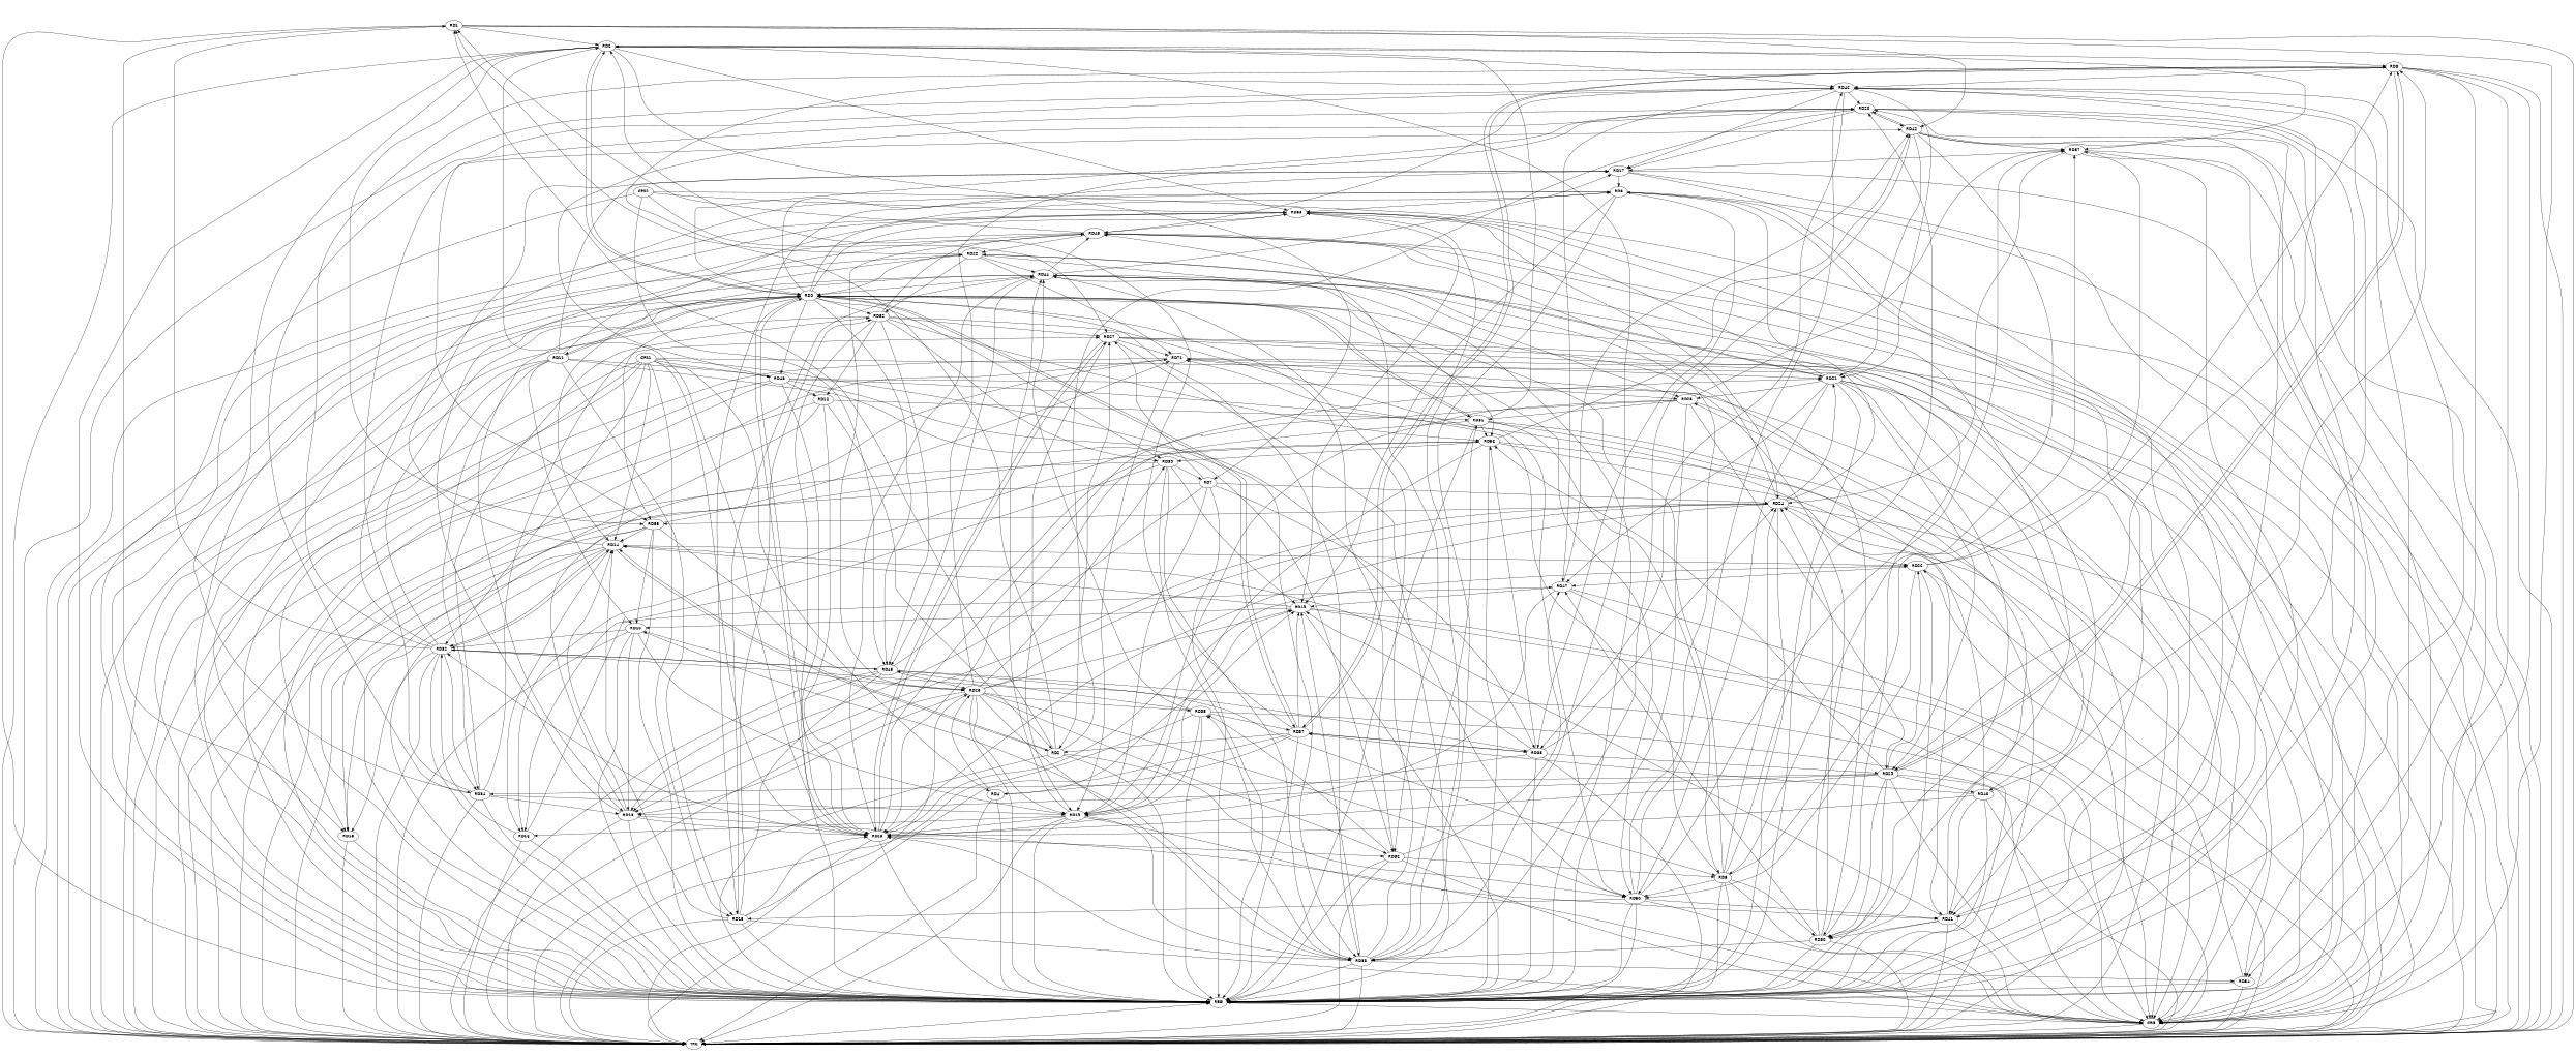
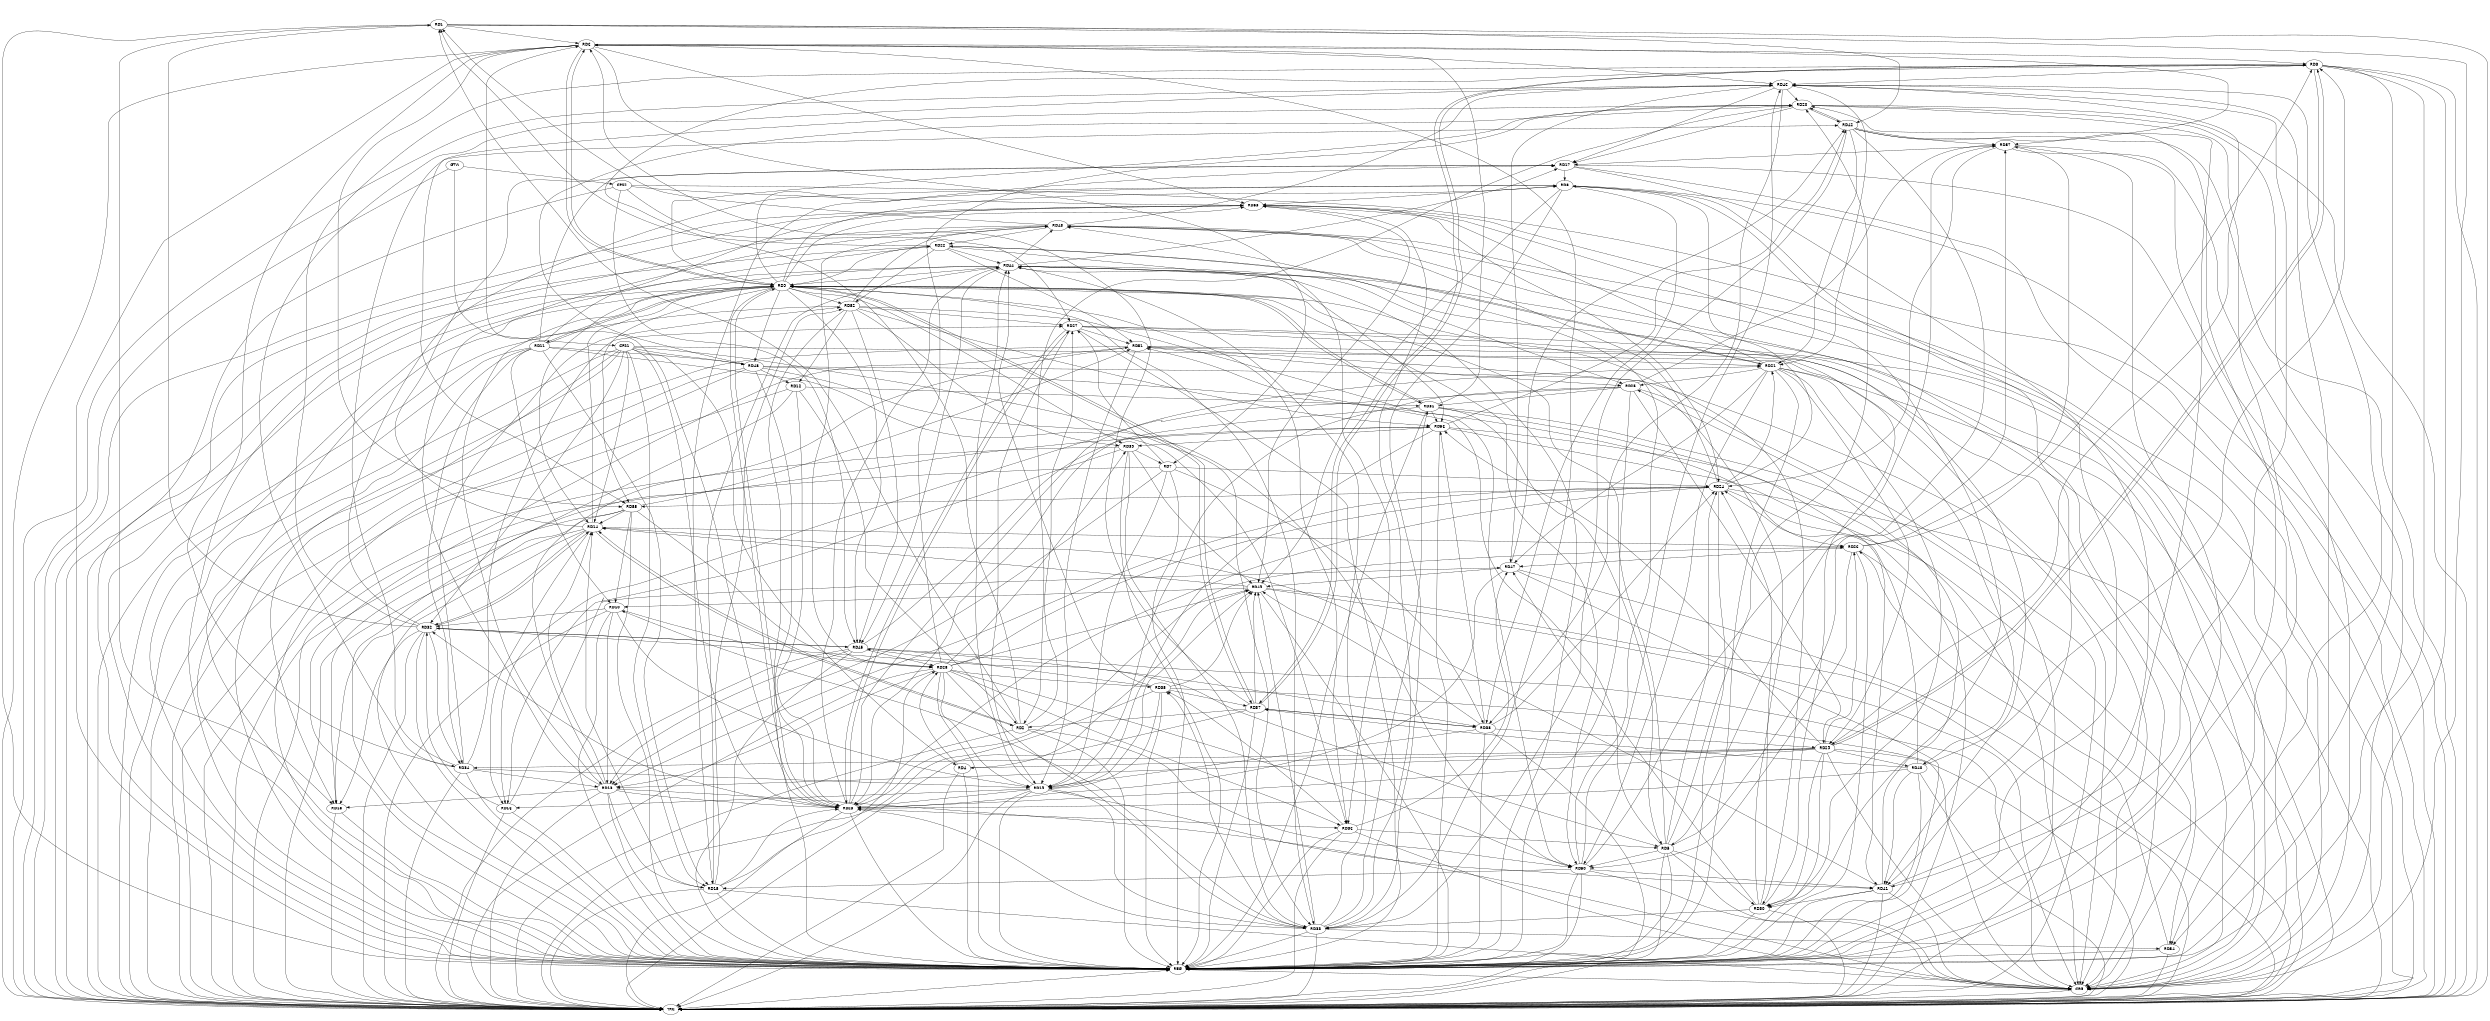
  strict digraph {
    fontname="DejaVu Sans"
    node [fontname="DejaVu Sans"]
    edge [fontname="DejaVu Sans"]
    n1 [label=RD1]
    n2 [label=RD6]
    n3 [label=RD18]
    n4 [label=RD42]
    n5 [label=REG]
    n6 [label=CFG]
    n7 [label=TRC]
    n8 [label=RD3]
    n9 [label=RD46]
    n10 [label=RD9]
    n11 [label=RD57]
    n12 [label=RD7]
    n13 [label=RD34]
    n14 [label=RD53]
    n15 [label=RD55]
    n16 [label=RD5]
    n17 [label=RD20]
    n18 [label=RD33]
    n19 [label=RD21]
    n20 [label=RD2]
    n21 [label=RD14]
    n22 [label=RD27]
    n23 [label=RD50]
    n24 [label=RD29]
    n25 [label=RD37]
    n26 [label=RD54]
    n27 [label=RD17]
    n28 [label=RD32]
    n29 [label=RD16]
    n30 [label=RD26]
-   n31 [label=RD71]
+   n31 [label=RD51]
    n32 [label=RD19]
    n33 [label=RD41]
    n34 [label=RD23]
    n35 [label=RD15]
    n36 [label=RD43]
    n37 [label=RD30]
    n38 [label=RD13]
    n39 [label=RD40]
    n40 [label=RD56]
    n41 [label=RD4]
    n42 [label=RD49]
    n43 [label=RD38]
    n44 [label=RD47]
    n45 [label=RD28]
    n46 [label=RD24]
    n47 [label=RD36]
    n48 [label=RD39]
    n49 [label=RD35]
    n50 [label=RD10]
    n51 [label=RD8]
    n52 [label=RD11]
    n53 [label=RD22]
    n54 [label=RD31]
    n55 [label=RD45]
    n56 [label=RD48]
    n57 [label=RD52]
    n58 [label=RD44]
    n59 [label=RD25]
    n60 [label=RD12]
    n61 [label=CPS1]
    n62 [label=CPS2]
+   n63 [label=GTW]
    n1 -> n2
    n1 -> n3
    n1 -> n4
    n1 -> n5
    n1 -> n6
    n1 -> n7
    n2 -> n5
    n2 -> n7
    n2 -> n8
    n2 -> n9
    n2 -> n10
    n2 -> n11
    n2 -> n12
    n2 -> n13
    n2 -> n14
    n2 -> n15
    n3 -> n5
    n3 -> n7
    n4 -> n5
    n4 -> n7
    n4 -> n11
    n4 -> n16
    n4 -> n17
    n4 -> n18
    n4 -> n19
    n5 -> n6
    n6 -> n7
    n7 -> n5
    n8 -> n5
    n8 -> n6
    n8 -> n7
    n8 -> n9
    n8 -> n24
    n8 -> n25
    n8 -> n26
    n9 -> n5
    n9 -> n7
    n9 -> n17
    n9 -> n19
    n9 -> n26
    n9 -> n27
    n9 -> n33
    n9 -> n43
    n9 -> n44
    n10 -> n2
    n10 -> n5
    n10 -> n7
    n10 -> n14
    n10 -> n15
    n10 -> n18
    n10 -> n23
    n10 -> n25
    n10 -> n27
    n10 -> n34
    n10 -> n37
    n10 -> n38
    n10 -> n47
    n10 -> n48
    n10 -> n51
    n10 -> n52
    n10 -> n53
    n10 -> n54
    n10 -> n55
    n10 -> n56
    n10 -> n57
    n11 -> n5
    n11 -> n6
    n11 -> n7
    n11 -> n27
    n11 -> n46
    n12 -> n5
    n12 -> n7
    n12 -> n22
    n12 -> n32
    n12 -> n38
    n12 -> n43
    n12 -> n46
    n13 -> n4
    n13 -> n5
    n13 -> n7
    n13 -> n9
    n13 -> n22
    n13 -> n32
    n13 -> n38
    n13 -> n57
    n14 -> n5
    n14 -> n6
    n14 -> n7
-   n14 -> n36
    n14 -> n37
    n14 -> n42
    n14 -> n46
    n15 -> n3
    n15 -> n5
    n15 -> n7
    n15 -> n21
    n15 -> n31
    n15 -> n45
    n15 -> n50
    n16 -> n5
    n16 -> n6
    n16 -> n7
    n16 -> n10
    n16 -> n11
    n16 -> n17
    n16 -> n23
    n16 -> n31
    n16 -> n37
    n16 -> n46
    n17 -> n4
    n17 -> n5
    n17 -> n6
    n17 -> n7
    n17 -> n10
    n17 -> n15
    n17 -> n20
    n17 -> n27
    n18 -> n2
    n18 -> n5
    n18 -> n7
    n18 -> n14
    n18 -> n26
    n18 -> n34
    n18 -> n42
    n18 -> n49
    n18 -> n50
    n18 -> n54
    n18 -> n58
    n19 -> n5
    n19 -> n7
    n19 -> n14
    n19 -> n23
    n19 -> n24
    n19 -> n37
    n19 -> n39
    n19 -> n44
    n19 -> n53
    n19 -> n59
    n20 -> n1
    n20 -> n5
    n20 -> n7
    n20 -> n8
    n20 -> n21
    n20 -> n22
    n20 -> n23
    n21 -> n5
    n21 -> n7
-   n28 -> n10
+   n21 -> n10
    n21 -> n20
    n21 -> n27
    n21 -> n28
    n21 -> n29
    n21 -> n30
    n22 -> n5
    n22 -> n6
    n22 -> n7
    n22 -> n31
    n22 -> n32
    n22 -> n33
    n22 -> n34
    n23 -> n5
    n23 -> n6
    n23 -> n7
    n23 -> n9
    n23 -> n11
    n23 -> n33
    n23 -> n35
    n23 -> n36
    n24 -> n5
    n24 -> n6
    n24 -> n7
    n24 -> n8
    n24 -> n9
    n24 -> n13
    n24 -> n30
    n24 -> n34
    n24 -> n37
    n24 -> n38
    n24 -> n39
    n24 -> n40
    n25 -> n2
    n25 -> n5
    n25 -> n7
    n25 -> n8
    n25 -> n10
    n25 -> n20
-   n25 -> n41
+   n24 -> n41
    n25 -> n42
    n25 -> n43
    n26 -> n5
    n26 -> n7
    n26 -> n30
    n27 -> n5
    n27 -> n6
    n27 -> n7
    n27 -> n51
    n28 -> n1
    n28 -> n3
    n28 -> n5
    n28 -> n7
    n28 -> n8
    n28 -> n13
    n28 -> n16
    n28 -> n21
    n28 -> n51
    n28 -> n55
    n29 -> n5
    n29 -> n7
    n29 -> n28
    n29 -> n44
    n30 -> n5
    n30 -> n7
    n30 -> n8
    n30 -> n11
    n30 -> n23
    n30 -> n44
    n31 -> n5
    n31 -> n6
    n31 -> n7
    n31 -> n19
    n31 -> n32
    n31 -> n59
    n32 -> n5
    n32 -> n7
    n32 -> n18
    n32 -> n29
    n32 -> n33
    n32 -> n34
    n32 -> n42
    n32 -> n58
    n33 -> n5
    n33 -> n6
    n33 -> n7
    n33 -> n17
    n33 -> n21
    n33 -> n37
    n33 -> n59
    n34 -> n2
    n34 -> n5
    n34 -> n7
    n34 -> n10
    n34 -> n19
    n34 -> n22
    n34 -> n28
    n34 -> n30
    n34 -> n47
    n34 -> n58
    n35 -> n5
    n35 -> n6
    n35 -> n7
    n35 -> n21
    n35 -> n34
    n35 -> n45
    n35 -> n57
    n35 -> n58
    n36 -> n1
    n36 -> n5
    n36 -> n6
    n36 -> n7
    n36 -> n9
    n36 -> n26
    n36 -> n45
    n36 -> n53
    n37 -> n5
    n37 -> n7
    n37 -> n18
    n37 -> n31
    n37 -> n44
    n37 -> n46
    n37 -> n58
+   n38 -> n3
    n38 -> n5
    n38 -> n6
    n38 -> n7
    n38 -> n21
    n38 -> n31
    n38 -> n34
+   n38 -> n35
    n38 -> n36
    n39 -> n5
    n39 -> n7
    n39 -> n8
    n39 -> n25
    n39 -> n33
    n39 -> n34
    n39 -> n46
    n40 -> n3
    n40 -> n4
    n40 -> n5
    n40 -> n6
    n40 -> n7
    n40 -> n32
    n40 -> n48
    n41 -> n5
    n41 -> n7
    n41 -> n42
    n41 -> n45
    n42 -> n5
    n42 -> n6
    n42 -> n7
    n42 -> n21
    n42 -> n50
    n43 -> n5
    n43 -> n7
    n43 -> n24
    n43 -> n25
    n43 -> n32
    n43 -> n40
    n43 -> n42
    n43 -> n46
    n44 -> n4
    n44 -> n5
    n44 -> n7
    n44 -> n34
    n44 -> n42
    n45 -> n5
    n45 -> n7
    n45 -> n17
    n45 -> n18
    n45 -> n23
    n45 -> n32
    n45 -> n38
    n45 -> n42
    n45 -> n46
    n45 -> n47
    n45 -> n48
    n45 -> n49
    n46 -> n5
    n46 -> n6
    n46 -> n7
    n46 -> n15
    n46 -> n19
    n46 -> n34
    n46 -> n36
    n46 -> n38
    n46 -> n51
    n47 -> n5
    n47 -> n6
    n47 -> n7
    n47 -> n16
    n47 -> n44
    n47 -> n49
    n48 -> n5
    n48 -> n7
    n48 -> n12
    n48 -> n18
    n48 -> n29
    n48 -> n42
    n49 -> n5
    n49 -> n6
    n49 -> n7
    n49 -> n25
    n49 -> n32
+   n49 -> n42
    n49 -> n55
    n49 -> n58
    n50 -> n5
    n50 -> n7
    n50 -> n28
    n50 -> n32
    n50 -> n38
    n50 -> n45
    n51 -> n5
    n51 -> n7
    n51 -> n14
    n51 -> n18
    n51 -> n33
    n51 -> n35
    n51 -> n42
    n51 -> n43
    n52 -> n5
    n52 -> n7
    n52 -> n10
    n52 -> n13
    n52 -> n14
    n52 -> n27
    n52 -> n35
    n52 -> n47
    n52 -> n50
    n52 -> n56
    n53 -> n1
    n53 -> n5
    n53 -> n7
    n53 -> n19
    n53 -> n31
    n53 -> n47
    n53 -> n57
    n53 -> n58
    n54 -> n2
    n54 -> n5
    n54 -> n7
    n54 -> n10
    n54 -> n16
    n54 -> n33
    n54 -> n34
    n54 -> n40
    n55 -> n5
    n55 -> n6
    n55 -> n7
    n55 -> n28
    n55 -> n38
    n55 -> n40
    n55 -> n43
    n55 -> n45
    n56 -> n5
    n56 -> n6
    n56 -> n7
    n56 -> n17
    n56 -> n23
    n56 -> n30
    n56 -> n34
    n56 -> n60
    n57 -> n5
    n57 -> n7
    n57 -> n22
    n57 -> n23
    n57 -> n36
    n57 -> n40
    n57 -> n48
    n57 -> n55
    n57 -> n60
    n58 -> n5
    n58 -> n6
    n58 -> n7
    n58 -> n10
    n58 -> n21
    n58 -> n27
    n58 -> n36
    n58 -> n40
    n58 -> n55
    n58 -> n59
    n59 -> n5
    n59 -> n7
    n59 -> n11
    n59 -> n24
    n59 -> n29
    n59 -> n32
    n59 -> n54
    n60 -> n5
    n60 -> n7
    n60 -> n20
    n60 -> n34
    n60 -> n54
    n61 -> n3
    n61 -> n5
    n61 -> n6
    n61 -> n7
    n61 -> n18
    n61 -> n21
    n61 -> n28
    n61 -> n34
    n61 -> n35
    n61 -> n41
    n61 -> n56
    n62 -> n5
    n62 -> n7
    n62 -> n14
    n62 -> n22
    n62 -> n55
+   n63 -> n7
+   n63 -> n61
+   n63 -> n62
  }
